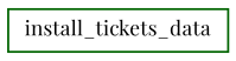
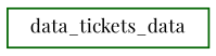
  digraph {
    rankdir=LR
    fontname="Playfair Display"
-   n1 [color=darkgreen fillcolor=white fontname="Playfair Display" fontsize=10 height=0.2 label=install_tickets_data shape=record style=filled width=0.4]
+   n1 [color=darkgreen fillcolor=white fontname="Playfair Display" fontsize=10 height=0.2 label=data_tickets_data shape=record style=filled width=0.4]
  }
